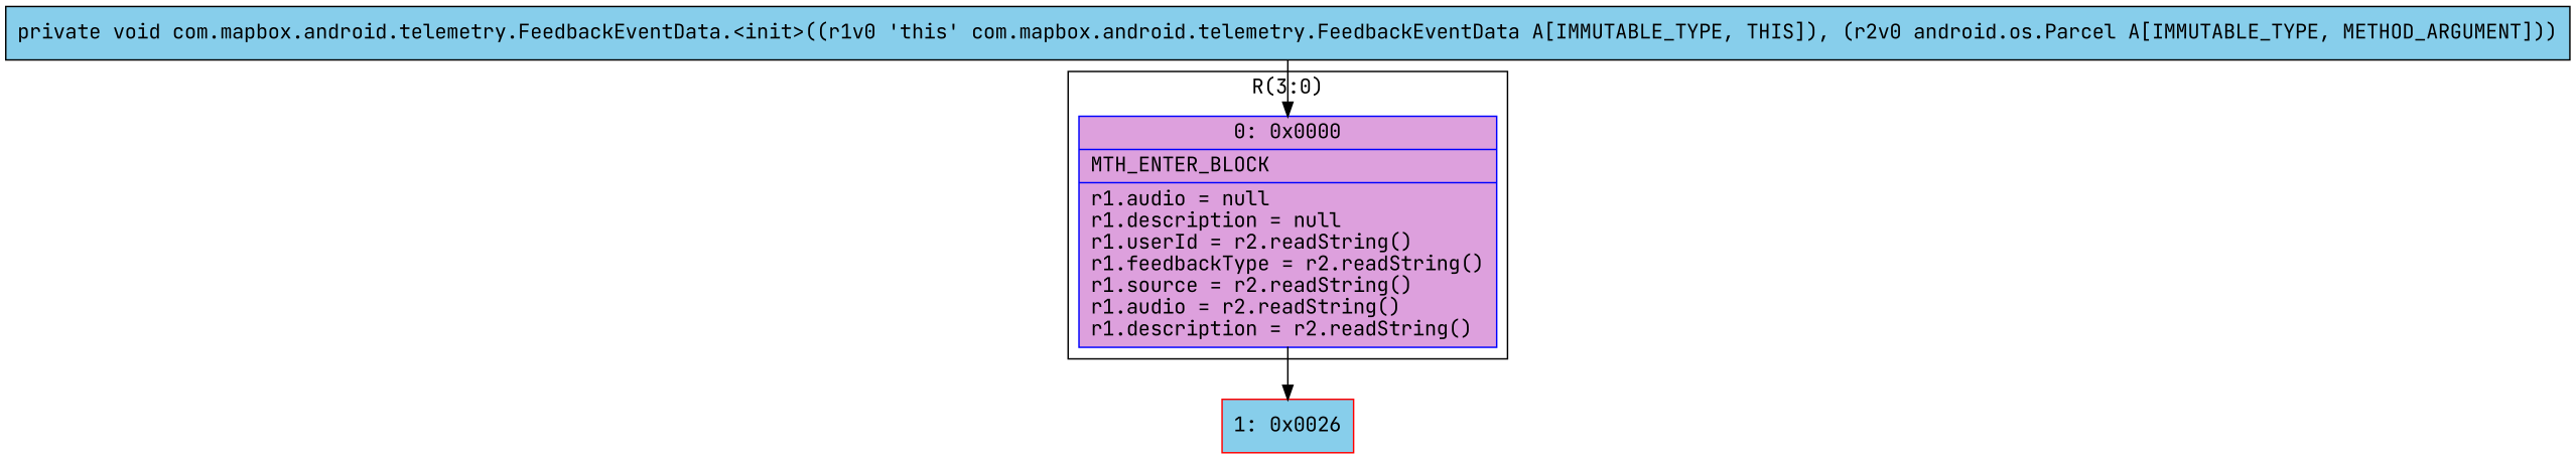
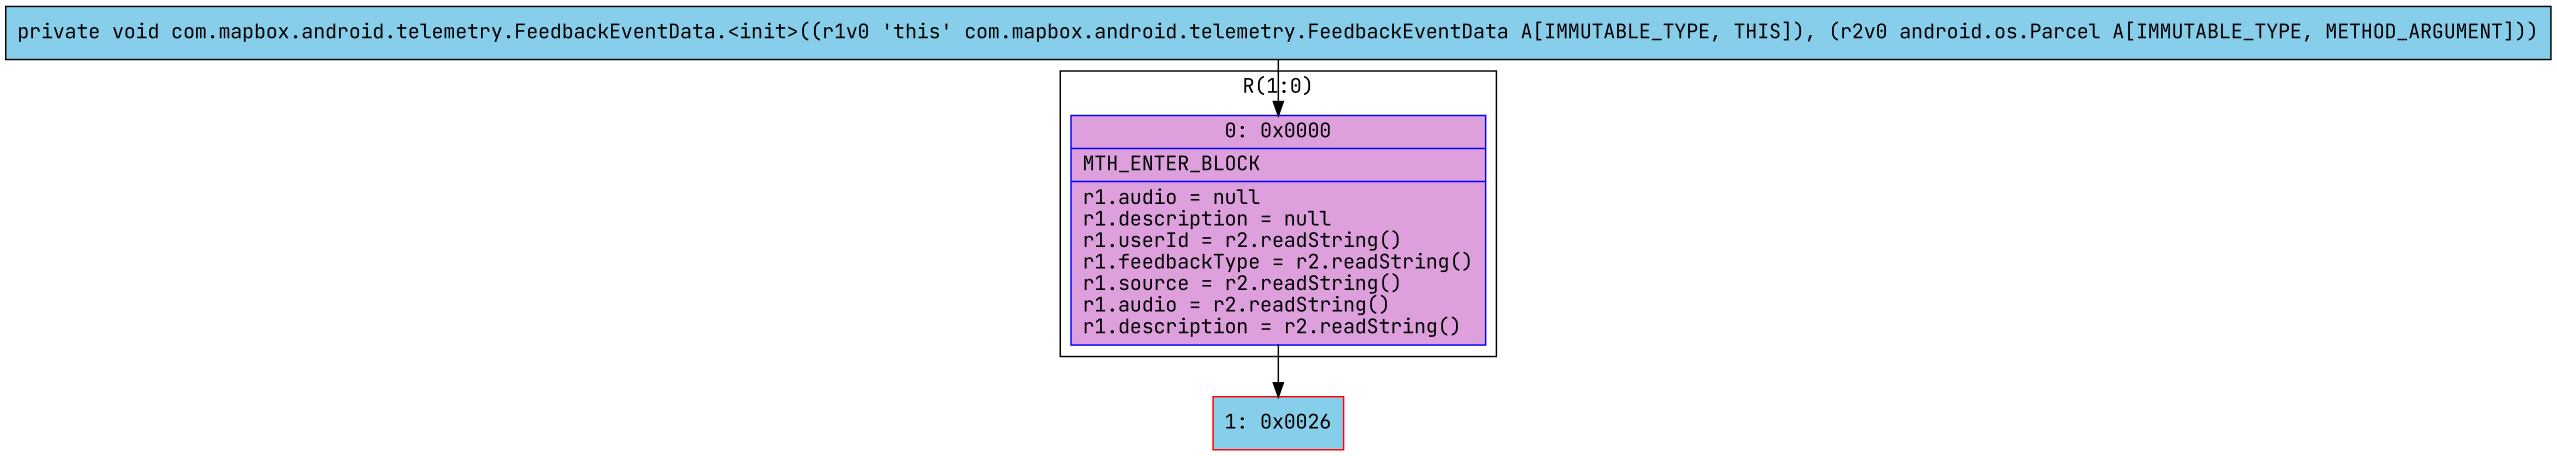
  digraph {
    fontname="JetBrains Mono"
    node [shape=record style=filled fillcolor=skyblue fontname="JetBrains Mono"]
    edge [fontname="JetBrains Mono"]
    n1 [color=blue label="{0\:\ 0x0000|MTH_ENTER_BLOCK\l|r1.audio = null\lr1.description = null\lr1.userId = r2.readString()\lr1.feedbackType = r2.readString()\lr1.source = r2.readString()\lr1.audio = r2.readString()\lr1.description = r2.readString()\l}" fillcolor=plum]
    n2 [color=red label="{1\:\ 0x0026}"]
    n3 [label="{private void com.mapbox.android.telemetry.FeedbackEventData.\<init\>((r1v0 'this' com.mapbox.android.telemetry.FeedbackEventData A[IMMUTABLE_TYPE, THIS]), (r2v0 android.os.Parcel A[IMMUTABLE_TYPE, METHOD_ARGUMENT])) }"]
    subgraph cluster_1 {
-     label="R(3:0)"
+     label="R(1:0)"
      n1
    }
    n1 -> n2
    n3 -> n1
  }
